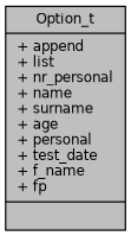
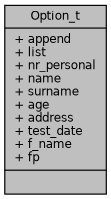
  digraph {
-   n1 [color=black fillcolor=grey75 fontcolor=black fontname=Helvetica fontsize=10 height=0.2 label="{Option_t\n|+ append\l+ list\l+ nr_personal\l+ name\l+ surname\l+ age\l+ personal\l+ test_date\l+ f_name\l+ fp\l|}" shape=record style=filled width=0.4]
+   n1 [color=black fillcolor=grey75 fontcolor=black fontname=Helvetica fontsize=10 height=0.2 label="{Option_t\n|+ append\l+ list\l+ nr_personal\l+ name\l+ surname\l+ age\l+ address\l+ test_date\l+ f_name\l+ fp\l|}" shape=record style=filled width=0.4]
  }
